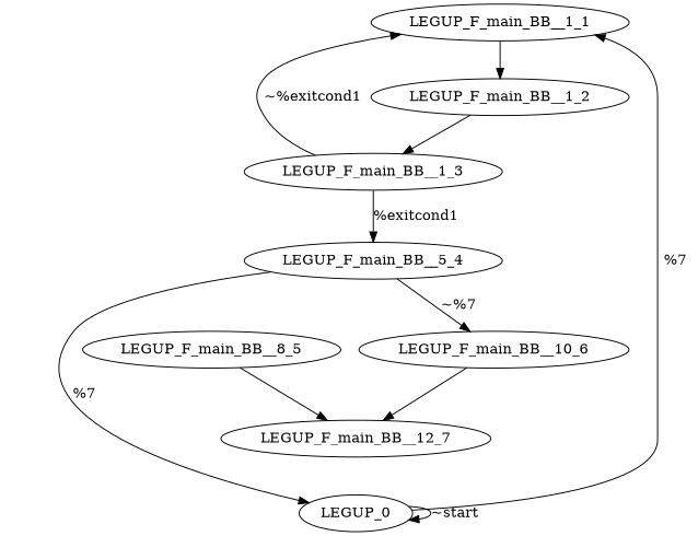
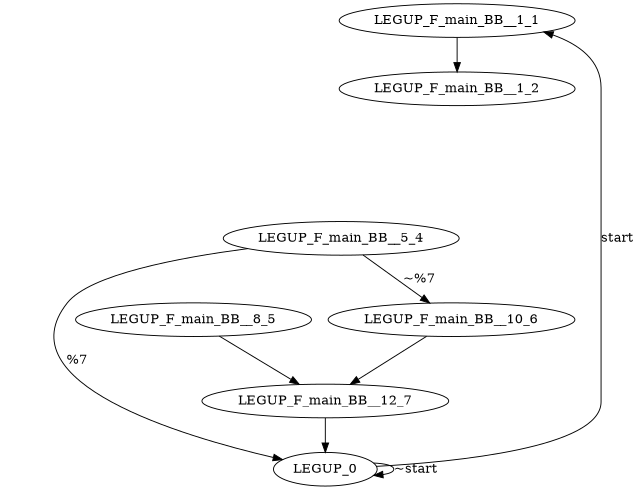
  digraph {
    n1 [label=LEGUP_F_main_BB__1_1]
    n2 [label=LEGUP_F_main_BB__1_2]
-   n3 [label=LEGUP_F_main_BB__1_3]
    n4 [label=LEGUP_0]
    n5 [label=LEGUP_F_main_BB__5_4]
    n6 [label=LEGUP_F_main_BB__10_6]
    n7 [label=LEGUP_F_main_BB__8_5]
    n8 [label=LEGUP_F_main_BB__12_7]
    n1 -> n2
-   n2 -> n3
-   n3 -> n1 [label="~%exitcond1"]
-   n3 -> n5 [label="%exitcond1"]
-   n4 -> n1 [label="%7"]
+   n4 -> n1 [label=start]
    n4 -> n4 [label="~start"]
    n5 -> n4 [label="%7"]
    n5 -> n6 [label="~%7"]
    n6 -> n8
    n7 -> n8
+   n8 -> n4
  }
